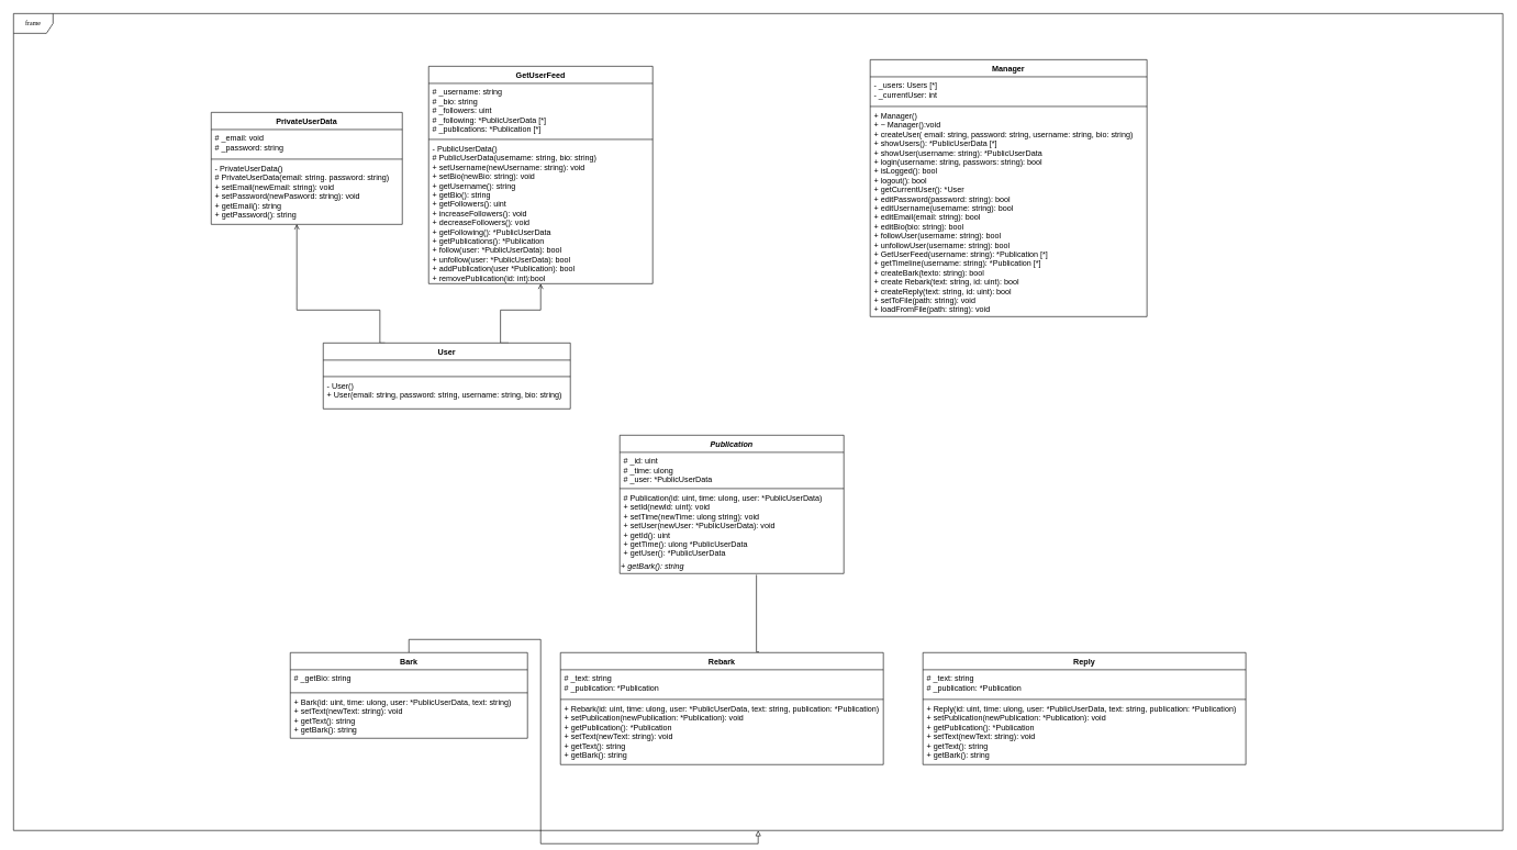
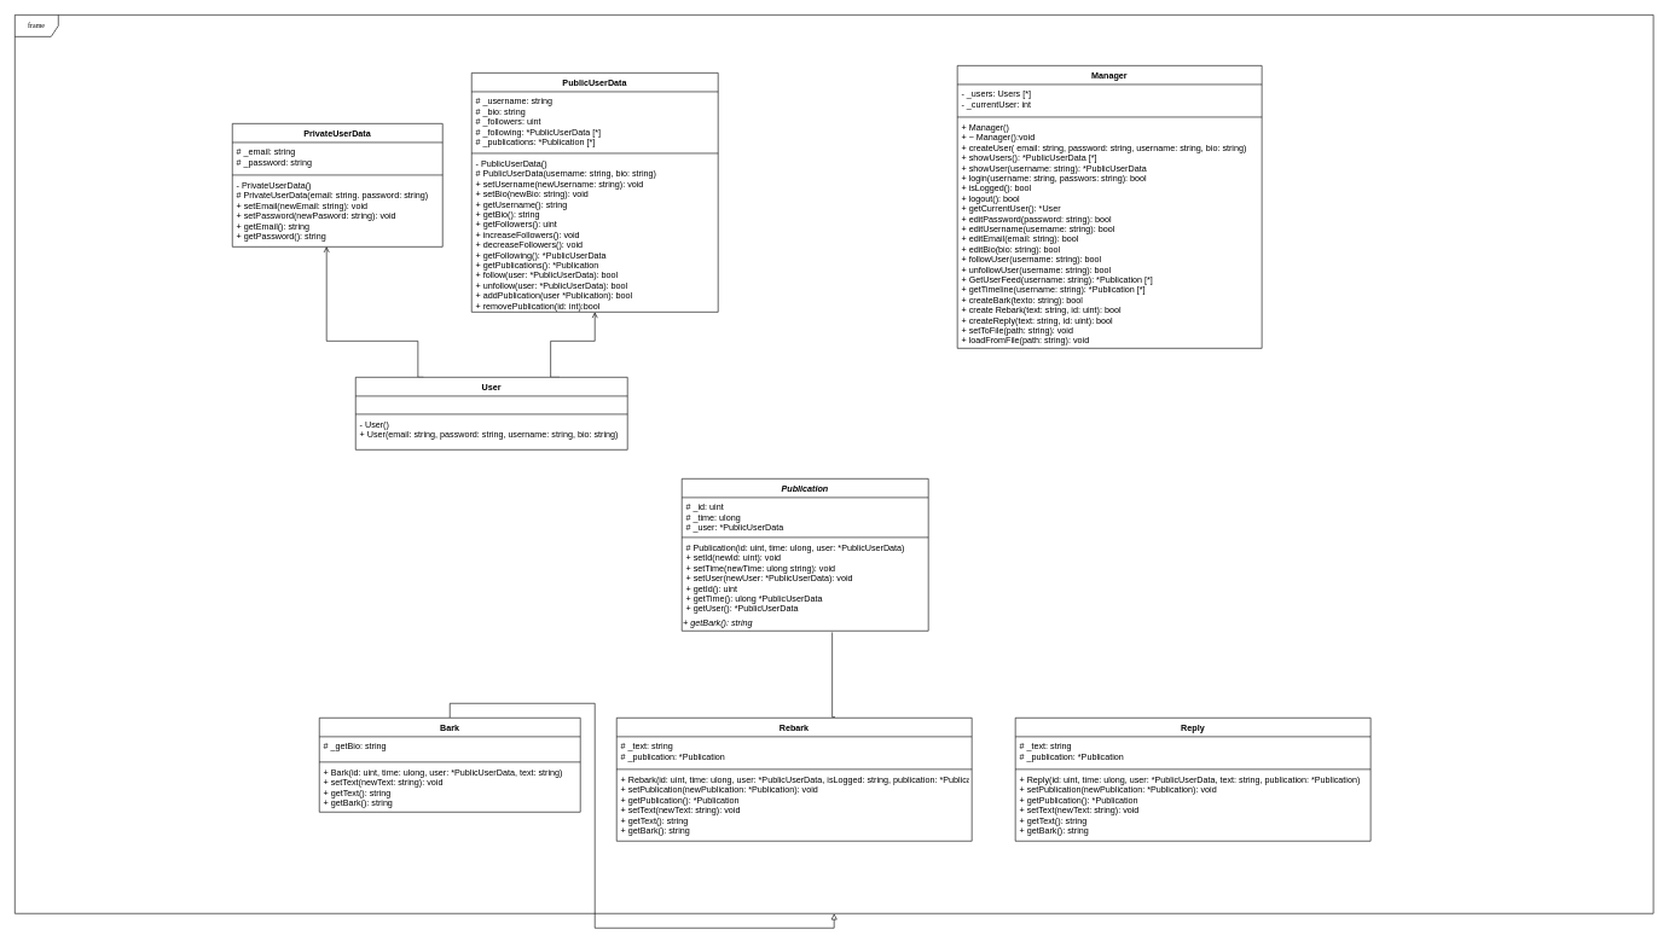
  <mxCell id="0" />
  <mxCell id="1" parent="0" />
  <mxCell id="2" value="frame" style="shape=umlFrame;whiteSpace=wrap;html=1;rounded=0;shadow=0;comic=0;labelBackgroundColor=none;strokeWidth=1;fontFamily=Verdana;fontSize=10;align=center;" parent="1" vertex="1"><mxGeometry x="20" y="20" width="2260" height="1240" as="geometry" /></mxCell>
  <mxCell id="3" style="edgeStyle=orthogonalEdgeStyle;rounded=0;orthogonalLoop=1;jettySize=auto;html=1;exitX=0.615;exitY=-0.006;exitDx=0;exitDy=0;endArrow=none;endFill=0;entryX=0.61;entryY=1.095;entryDx=0;entryDy=0;entryPerimeter=0;exitPerimeter=0;" parent="1" source="23" target="31" edge="1"><mxGeometry relative="1" as="geometry"><mxPoint x="880" y="950" as="targetPoint" /><Array as="points"><mxPoint x="1147" y="989" /></Array></mxGeometry></mxCell>
  <mxCell id="4" style="edgeStyle=orthogonalEdgeStyle;rounded=0;orthogonalLoop=1;jettySize=auto;html=1;exitX=0.5;exitY=0;exitDx=0;exitDy=0;endArrow=block;endFill=0;" parent="1" source="19" target="2" edge="1"><mxGeometry relative="1" as="geometry"><mxPoint x="655" y="990" as="sourcePoint" /><mxPoint x="785" y="940" as="targetPoint" /></mxGeometry></mxCell>
  <mxCell id="5" style="edgeStyle=orthogonalEdgeStyle;rounded=0;orthogonalLoop=1;jettySize=auto;html=1;exitX=0.25;exitY=0;exitDx=0;exitDy=0;entryX=0.448;entryY=0.996;entryDx=0;entryDy=0;entryPerimeter=0;endArrow=open;endFill=0;" parent="1" source="36" target="14" edge="1"><mxGeometry relative="1" as="geometry"><Array as="points"><mxPoint x="576" y="520" /><mxPoint x="576" y="470" /><mxPoint x="450" y="470" /></Array></mxGeometry></mxCell>
  <mxCell id="6" style="edgeStyle=orthogonalEdgeStyle;rounded=0;orthogonalLoop=1;jettySize=auto;html=1;exitX=0.75;exitY=0;exitDx=0;exitDy=0;endArrow=open;endFill=0;" parent="1" source="36" target="7" edge="1"><mxGeometry relative="1" as="geometry"><Array as="points"><mxPoint x="759" y="520" /><mxPoint x="759" y="470" /><mxPoint x="820" y="470" /></Array></mxGeometry></mxCell>
- <mxCell id="7" value="GetUserFeed" style="swimlane;fontStyle=1;align=center;verticalAlign=top;childLayout=stackLayout;horizontal=1;startSize=26;horizontalStack=0;resizeParent=1;resizeParentMax=0;resizeLast=0;collapsible=1;marginBottom=0;" parent="1" vertex="1"><mxGeometry x="650" y="100" width="340" height="330" as="geometry"><mxRectangle x="220" y="120" width="130" height="26" as="alternateBounds" /></mxGeometry></mxCell>
+ <mxCell id="7" value="PublicUserData" style="swimlane;fontStyle=1;align=center;verticalAlign=top;childLayout=stackLayout;horizontal=1;startSize=26;horizontalStack=0;resizeParent=1;resizeParentMax=0;resizeLast=0;collapsible=1;marginBottom=0;" parent="1" vertex="1"><mxGeometry x="650" y="100" width="340" height="330" as="geometry"><mxRectangle x="220" y="120" width="130" height="26" as="alternateBounds" /></mxGeometry></mxCell>
  <mxCell id="8" value="# _username: string&#10;# _bio: string&#10;# _followers: uint&#10;# _following: *PublicUserData [*]&#10;# _publications: *Publication [*]" style="text;strokeColor=none;fillColor=none;align=left;verticalAlign=top;spacingLeft=4;spacingRight=4;overflow=hidden;rotatable=0;points=[[0,0.5],[1,0.5]];portConstraint=eastwest;" parent="7" vertex="1"><mxGeometry y="26" width="340" height="84" as="geometry" /></mxCell>
  <mxCell id="9" value="" style="line;strokeWidth=1;fillColor=none;align=left;verticalAlign=middle;spacingTop=-1;spacingLeft=3;spacingRight=3;rotatable=0;labelPosition=right;points=[];portConstraint=eastwest;" parent="7" vertex="1"><mxGeometry y="110" width="340" height="2" as="geometry" /></mxCell>
  <mxCell id="10" value="- PublicUserData()&#10;# PublicUserData(username: string, bio: string)&#10;+ setUsername(newUsername: string): void&#10;+ setBio(newBio: string): void&#10;+ getUsername(): string&#10;+ getBio(): string&#10;+ getFollowers(): uint&#10;+ increaseFollowers(): void&#10;+ decreaseFollowers(): void&#10;+ getFollowing(): *PublicUserData&#10;+ getPublications(): *Publication&#10;+ follow(user: *PublicUserData): bool&#10;+ unfollow(user: *PublicUserData): bool&#10;+ addPublication(user *Publication): bool&#10;+ removePublication(id: int):bool&#10;&#10;" style="text;strokeColor=none;fillColor=none;align=left;verticalAlign=top;spacingLeft=4;spacingRight=4;overflow=hidden;rotatable=0;points=[[0,0.5],[1,0.5]];portConstraint=eastwest;" parent="7" vertex="1"><mxGeometry y="112" width="340" height="218" as="geometry" /></mxCell>
  <mxCell id="11" value="PrivateUserData" style="swimlane;fontStyle=1;align=center;verticalAlign=top;childLayout=stackLayout;horizontal=1;startSize=26;horizontalStack=0;resizeParent=1;resizeParentMax=0;resizeLast=0;collapsible=1;marginBottom=0;" parent="1" vertex="1"><mxGeometry x="320" y="170" width="290" height="170" as="geometry"><mxRectangle x="220" y="120" width="130" height="26" as="alternateBounds" /></mxGeometry></mxCell>
- <mxCell id="12" value="# _email: void&#10;# _password: string&#10;" style="text;strokeColor=none;fillColor=none;align=left;verticalAlign=top;spacingLeft=4;spacingRight=4;overflow=hidden;rotatable=0;points=[[0,0.5],[1,0.5]];portConstraint=eastwest;" parent="11" vertex="1"><mxGeometry y="26" width="290" height="44" as="geometry" /></mxCell>
+ <mxCell id="12" value="# _email: string&#10;# _password: string&#10;" style="text;strokeColor=none;fillColor=none;align=left;verticalAlign=top;spacingLeft=4;spacingRight=4;overflow=hidden;rotatable=0;points=[[0,0.5],[1,0.5]];portConstraint=eastwest;" parent="11" vertex="1"><mxGeometry y="26" width="290" height="44" as="geometry" /></mxCell>
  <mxCell id="13" value="" style="line;strokeWidth=1;fillColor=none;align=left;verticalAlign=middle;spacingTop=-1;spacingLeft=3;spacingRight=3;rotatable=0;labelPosition=right;points=[];portConstraint=eastwest;" parent="11" vertex="1"><mxGeometry y="70" width="290" height="2" as="geometry" /></mxCell>
  <mxCell id="14" value="- PrivateUserData()&#10;# PrivateUserData(email: string. password: string)&#10;+ setEmail(newEmail: string): void&#10;+ setPassword(newPasword: string): void&#10;+ getEmail(): string&#10;+ getPassword(): string&#10;&#10;" style="text;strokeColor=none;fillColor=none;align=left;verticalAlign=top;spacingLeft=4;spacingRight=4;overflow=hidden;rotatable=0;points=[[0,0.5],[1,0.5]];portConstraint=eastwest;" parent="11" vertex="1"><mxGeometry y="72" width="290" height="98" as="geometry" /></mxCell>
  <mxCell id="15" value="Reply" style="swimlane;fontStyle=1;align=center;verticalAlign=top;childLayout=stackLayout;horizontal=1;startSize=26;horizontalStack=0;resizeParent=1;resizeParentMax=0;resizeLast=0;collapsible=1;marginBottom=0;" parent="1" vertex="1"><mxGeometry x="1400" y="990" width="490" height="170" as="geometry"><mxRectangle x="220" y="120" width="130" height="26" as="alternateBounds" /></mxGeometry></mxCell>
  <mxCell id="16" value="# _text: string&#10;# _publication: *Publication" style="text;strokeColor=none;fillColor=none;align=left;verticalAlign=top;spacingLeft=4;spacingRight=4;overflow=hidden;rotatable=0;points=[[0,0.5],[1,0.5]];portConstraint=eastwest;" parent="15" vertex="1"><mxGeometry y="26" width="490" height="44" as="geometry" /></mxCell>
  <mxCell id="17" value="" style="line;strokeWidth=1;fillColor=none;align=left;verticalAlign=middle;spacingTop=-1;spacingLeft=3;spacingRight=3;rotatable=0;labelPosition=right;points=[];portConstraint=eastwest;" parent="15" vertex="1"><mxGeometry y="70" width="490" height="2" as="geometry" /></mxCell>
  <mxCell id="18" value="+ Reply(id: uint, time: ulong, user: *PublicUserData, text: string, publication: *Publication)&#10;+ setPublication(newPublication: *Publication): void&#10;+ getPublication(): *Publication&#10;+ setText(newText: string): void&#10;+ getText(): string&#10;+ getBark(): string&#10;&#10;" style="text;strokeColor=none;fillColor=none;align=left;verticalAlign=top;spacingLeft=4;spacingRight=4;overflow=hidden;rotatable=0;points=[[0,0.5],[1,0.5]];portConstraint=eastwest;" parent="15" vertex="1"><mxGeometry y="72" width="490" height="98" as="geometry" /></mxCell>
  <mxCell id="19" value="Bark" style="swimlane;fontStyle=1;align=center;verticalAlign=top;childLayout=stackLayout;horizontal=1;startSize=26;horizontalStack=0;resizeParent=1;resizeParentMax=0;resizeLast=0;collapsible=1;marginBottom=0;" parent="1" vertex="1"><mxGeometry x="440" y="990" width="360" height="130" as="geometry"><mxRectangle x="220" y="120" width="130" height="26" as="alternateBounds" /></mxGeometry></mxCell>
  <mxCell id="20" value="# _getBio: string&#10;&#10;" style="text;strokeColor=none;fillColor=none;align=left;verticalAlign=top;spacingLeft=4;spacingRight=4;overflow=hidden;rotatable=0;points=[[0,0.5],[1,0.5]];portConstraint=eastwest;" parent="19" vertex="1"><mxGeometry y="26" width="360" height="34" as="geometry" /></mxCell>
  <mxCell id="21" value="" style="line;strokeWidth=1;fillColor=none;align=left;verticalAlign=middle;spacingTop=-1;spacingLeft=3;spacingRight=3;rotatable=0;labelPosition=right;points=[];portConstraint=eastwest;" parent="19" vertex="1"><mxGeometry y="60" width="360" height="2" as="geometry" /></mxCell>
  <mxCell id="22" value="+ Bark(id: uint, time: ulong, user: *PublicUserData, text: string)&#10;+ setText(newText: string): void&#10;+ getText(): string&#10;+ getBark(): string&#10;&#10;" style="text;strokeColor=none;fillColor=none;align=left;verticalAlign=top;spacingLeft=4;spacingRight=4;overflow=hidden;rotatable=0;points=[[0,0.5],[1,0.5]];portConstraint=eastwest;" parent="19" vertex="1"><mxGeometry y="62" width="360" height="68" as="geometry" /></mxCell>
  <mxCell id="23" value="Rebark" style="swimlane;fontStyle=1;align=center;verticalAlign=top;childLayout=stackLayout;horizontal=1;startSize=26;horizontalStack=0;resizeParent=1;resizeParentMax=0;resizeLast=0;collapsible=1;marginBottom=0;" parent="1" vertex="1"><mxGeometry x="850" y="990" width="490" height="170" as="geometry"><mxRectangle x="220" y="120" width="130" height="26" as="alternateBounds" /></mxGeometry></mxCell>
  <mxCell id="24" value="# _text: string&#10;# _publication: *Publication" style="text;strokeColor=none;fillColor=none;align=left;verticalAlign=top;spacingLeft=4;spacingRight=4;overflow=hidden;rotatable=0;points=[[0,0.5],[1,0.5]];portConstraint=eastwest;" parent="23" vertex="1"><mxGeometry y="26" width="490" height="44" as="geometry" /></mxCell>
  <mxCell id="25" value="" style="line;strokeWidth=1;fillColor=none;align=left;verticalAlign=middle;spacingTop=-1;spacingLeft=3;spacingRight=3;rotatable=0;labelPosition=right;points=[];portConstraint=eastwest;" parent="23" vertex="1"><mxGeometry y="70" width="490" height="2" as="geometry" /></mxCell>
- <mxCell id="26" value="+ Rebark(id: uint, time: ulong, user: *PublicUserData, text: string, publication: *Publication)&#10;+ setPublication(newPublication: *Publication): void&#10;+ getPublication(): *Publication&#10;+ setText(newText: string): void&#10;+ getText(): string&#10;+ getBark(): string&#10;&#10;" style="text;strokeColor=none;fillColor=none;align=left;verticalAlign=top;spacingLeft=4;spacingRight=4;overflow=hidden;rotatable=0;points=[[0,0.5],[1,0.5]];portConstraint=eastwest;" parent="23" vertex="1"><mxGeometry y="72" width="490" height="98" as="geometry" /></mxCell>
+ <mxCell id="26" value="+ Rebark(id: uint, time: ulong, user: *PublicUserData, isLogged: string, publication: *Publication)&#10;+ setPublication(newPublication: *Publication): void&#10;+ getPublication(): *Publication&#10;+ setText(newText: string): void&#10;+ getText(): string&#10;+ getBark(): string&#10;&#10;" style="text;strokeColor=none;fillColor=none;align=left;verticalAlign=top;spacingLeft=4;spacingRight=4;overflow=hidden;rotatable=0;points=[[0,0.5],[1,0.5]];portConstraint=eastwest;" parent="23" vertex="1"><mxGeometry y="72" width="490" height="98" as="geometry" /></mxCell>
  <mxCell id="27" value="Publication" style="swimlane;fontStyle=3;align=center;verticalAlign=top;childLayout=stackLayout;horizontal=1;startSize=26;horizontalStack=0;resizeParent=1;resizeParentMax=0;resizeLast=0;collapsible=1;marginBottom=0;" parent="1" vertex="1"><mxGeometry x="940" y="660" width="340" height="210" as="geometry"><mxRectangle x="220" y="120" width="130" height="26" as="alternateBounds" /></mxGeometry></mxCell>
  <mxCell id="28" value="# _id: uint&#10;# _time: ulong&#10;# _user: *PublicUserData&#10;" style="text;strokeColor=none;fillColor=none;align=left;verticalAlign=top;spacingLeft=4;spacingRight=4;overflow=hidden;rotatable=0;points=[[0,0.5],[1,0.5]];portConstraint=eastwest;" parent="27" vertex="1"><mxGeometry y="26" width="340" height="54" as="geometry" /></mxCell>
  <mxCell id="29" value="" style="line;strokeWidth=1;fillColor=none;align=left;verticalAlign=middle;spacingTop=-1;spacingLeft=3;spacingRight=3;rotatable=0;labelPosition=right;points=[];portConstraint=eastwest;" parent="27" vertex="1"><mxGeometry y="80" width="340" height="2" as="geometry" /></mxCell>
  <mxCell id="30" value="# Publication(id: uint, time: ulong, user: *PublicUserData)&#10;+ setId(newId: uint): void&#10;+ setTime(newTime: ulong string): void&#10;+ setUser(newUser: *PublicUserData): void&#10;+ getId(): uint&#10;+ getTime(): ulong *PublicUserData&#10;+ getUser(): *PublicUserData &#10; &#10;&#10;&#10;" style="text;strokeColor=none;fillColor=none;align=left;verticalAlign=top;spacingLeft=4;spacingRight=4;overflow=hidden;rotatable=0;points=[[0,0.5],[1,0.5]];portConstraint=eastwest;fontStyle=0" parent="27" vertex="1"><mxGeometry y="82" width="340" height="108" as="geometry" /></mxCell>
  <mxCell id="31" value="&lt;span&gt;&lt;i&gt;+ getBark(): string&lt;/i&gt;&lt;/span&gt;" style="text;html=1;strokeColor=none;fillColor=none;align=left;verticalAlign=middle;whiteSpace=wrap;rounded=0;" parent="27" vertex="1"><mxGeometry y="190" width="340" height="20" as="geometry" /></mxCell>
  <mxCell id="32" value="Manager" style="swimlane;fontStyle=1;align=center;verticalAlign=top;childLayout=stackLayout;horizontal=1;startSize=26;horizontalStack=0;resizeParent=1;resizeParentMax=0;resizeLast=0;collapsible=1;marginBottom=0;" parent="1" vertex="1"><mxGeometry x="1320" y="90" width="420" height="390" as="geometry"><mxRectangle x="1180" y="50" width="130" height="26" as="alternateBounds" /></mxGeometry></mxCell>
  <mxCell id="33" value="- _users: Users [*]&#10;- _currentUser: int" style="text;strokeColor=none;fillColor=none;align=left;verticalAlign=top;spacingLeft=4;spacingRight=4;overflow=hidden;rotatable=0;points=[[0,0.5],[1,0.5]];portConstraint=eastwest;" parent="32" vertex="1"><mxGeometry y="26" width="420" height="44" as="geometry" /></mxCell>
  <mxCell id="34" value="" style="line;strokeWidth=1;fillColor=none;align=left;verticalAlign=middle;spacingTop=-1;spacingLeft=3;spacingRight=3;rotatable=0;labelPosition=right;points=[];portConstraint=eastwest;" parent="32" vertex="1"><mxGeometry y="70" width="420" height="2" as="geometry" /></mxCell>
  <mxCell id="35" value="+ Manager()&#10;+ ~ Manager():void&#10;+ createUser( email: string, password: string, username: string, bio: string)&#10;+ showUsers(): *PublicUserData [*]&#10;+ showUser(username: string): *PublicUserData&#10;+ login(username: string, passwors: string): bool&#10;+ isLogged(): bool&#10;+ logout(): bool&#10;+ getCurrentUser(): *User&#10;+ editPassword(password: string): bool&#10;+ editUsername(username: string): bool&#10;+ editEmail(email: string): bool&#10;+ editBio(bio: string): bool&#10;+ followUser(username: string): bool&#10;+ unfollowUser(username: string): bool&#10;+ GetUserFeed(username: string): *Publication [*]&#10;+ getTimeline(username: string): *Publication [*]&#10;+ createBark(texto: string): bool&#10;+ create Rebark(text: string, id: uint): bool&#10;+ createReply(text: string, id: uint): bool&#10;+ setToFile(path: string): void&#10;+ loadFromFile(path: string): void" style="text;strokeColor=none;fillColor=none;align=left;verticalAlign=top;spacingLeft=4;spacingRight=4;overflow=hidden;rotatable=0;points=[[0,0.5],[1,0.5]];portConstraint=eastwest;" parent="32" vertex="1"><mxGeometry y="72" width="420" height="318" as="geometry" /></mxCell>
  <mxCell id="36" value="User" style="swimlane;fontStyle=1;align=center;verticalAlign=top;childLayout=stackLayout;horizontal=1;startSize=26;horizontalStack=0;resizeParent=1;resizeParentMax=0;resizeLast=0;collapsible=1;marginBottom=0;" parent="1" vertex="1"><mxGeometry x="490" y="520" width="375" height="100" as="geometry"><mxRectangle x="220" y="120" width="130" height="26" as="alternateBounds" /></mxGeometry></mxCell>
  <mxCell id="37" value=" " style="text;strokeColor=none;fillColor=none;align=left;verticalAlign=top;spacingLeft=4;spacingRight=4;overflow=hidden;rotatable=0;points=[[0,0.5],[1,0.5]];portConstraint=eastwest;" parent="36" vertex="1"><mxGeometry y="26" width="375" height="24" as="geometry" /></mxCell>
  <mxCell id="38" value="" style="line;strokeWidth=1;fillColor=none;align=left;verticalAlign=middle;spacingTop=-1;spacingLeft=3;spacingRight=3;rotatable=0;labelPosition=right;points=[];portConstraint=eastwest;" parent="36" vertex="1"><mxGeometry y="50" width="375" height="2" as="geometry" /></mxCell>
  <mxCell id="39" value="- User()&#10;+ User(email: string, password: string, username: string, bio: string)&#10;&#10;" style="text;strokeColor=none;fillColor=none;align=left;verticalAlign=top;spacingLeft=4;spacingRight=4;overflow=hidden;rotatable=0;points=[[0,0.5],[1,0.5]];portConstraint=eastwest;" parent="36" vertex="1"><mxGeometry y="52" width="375" height="48" as="geometry" /></mxCell>
